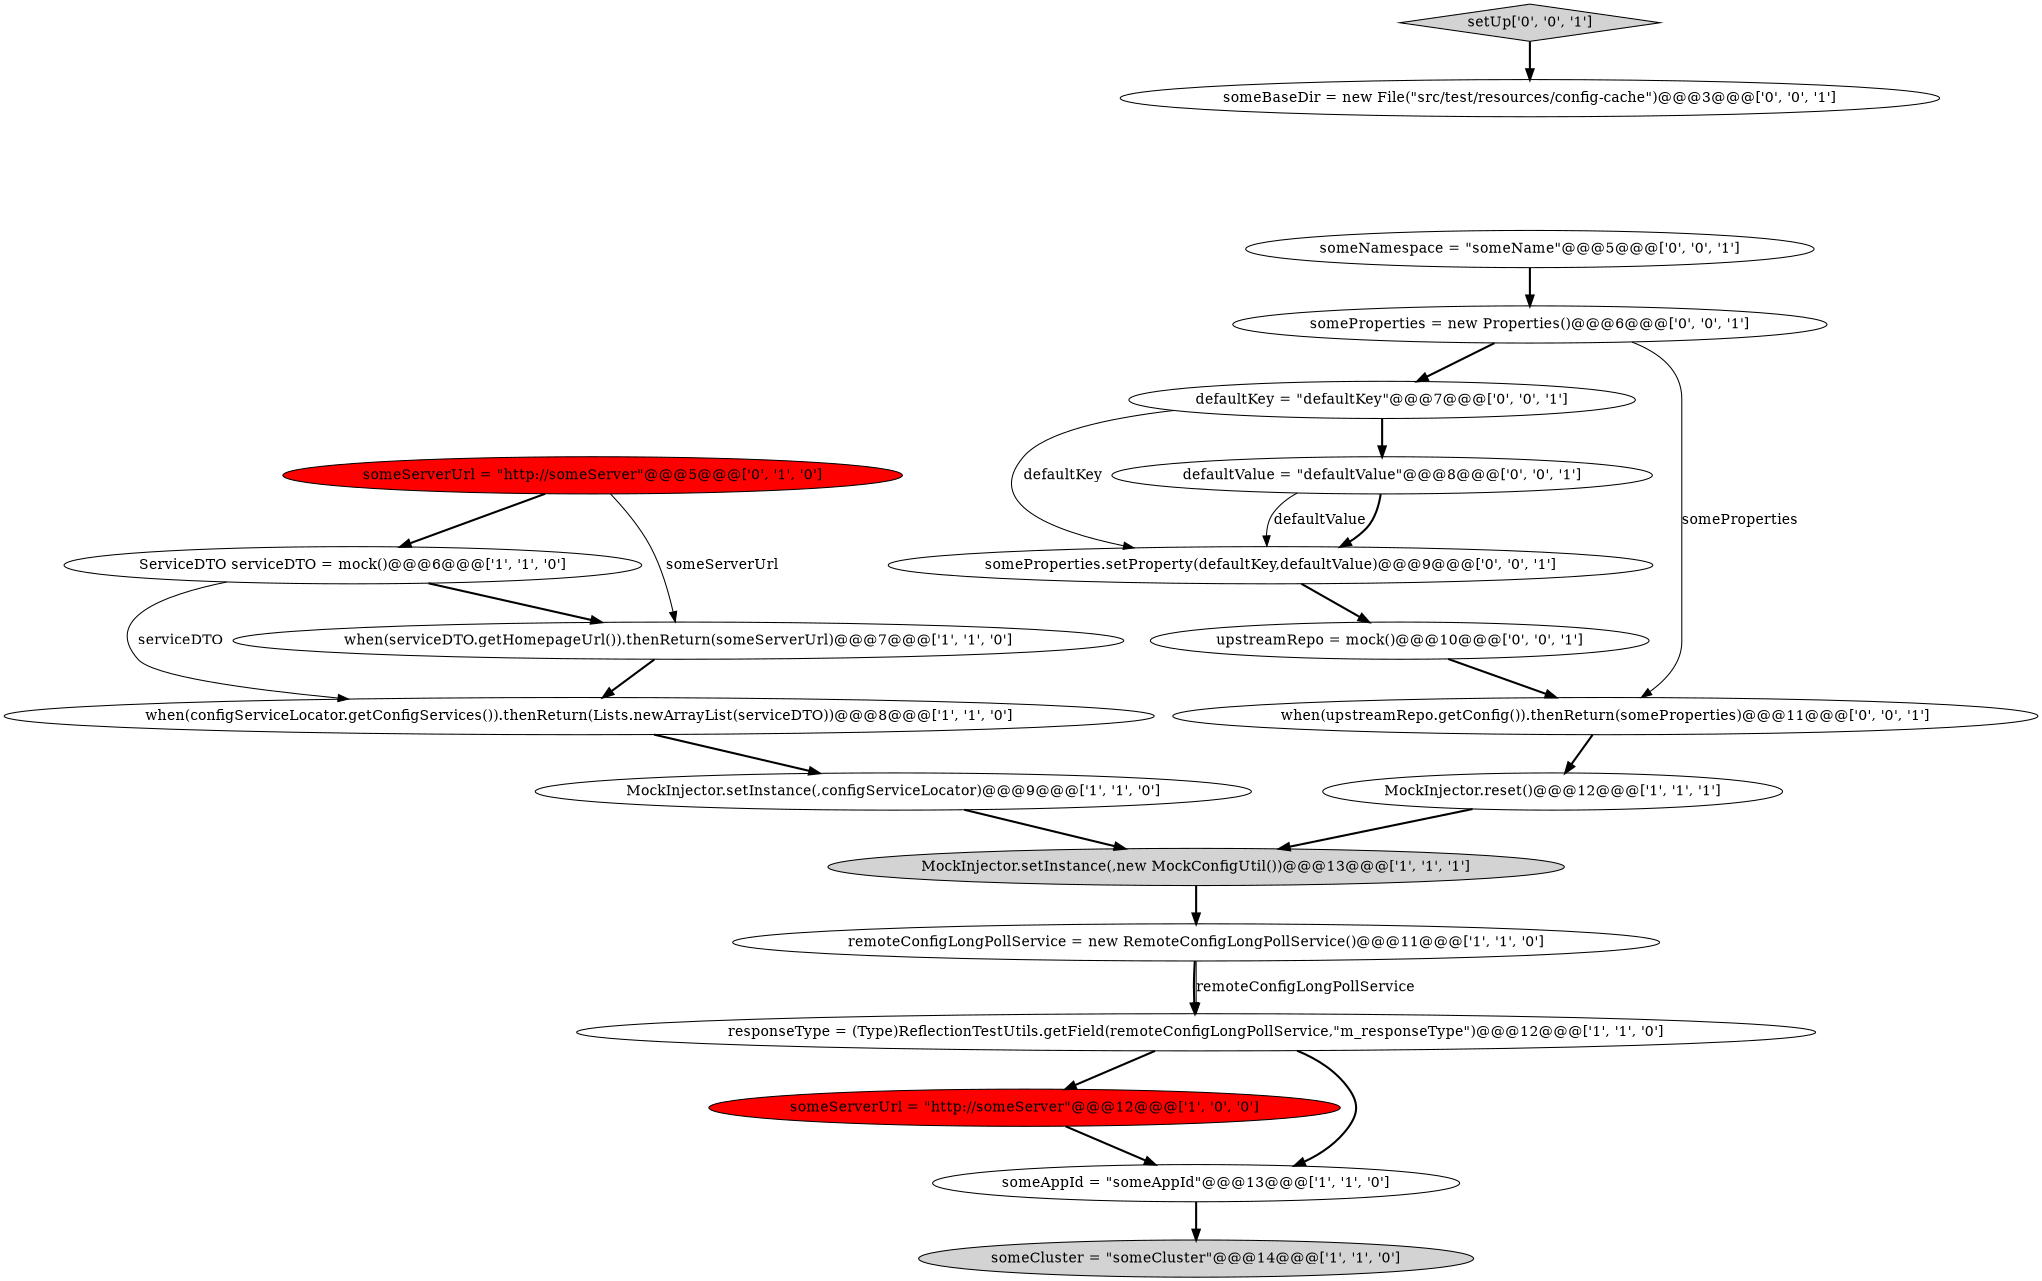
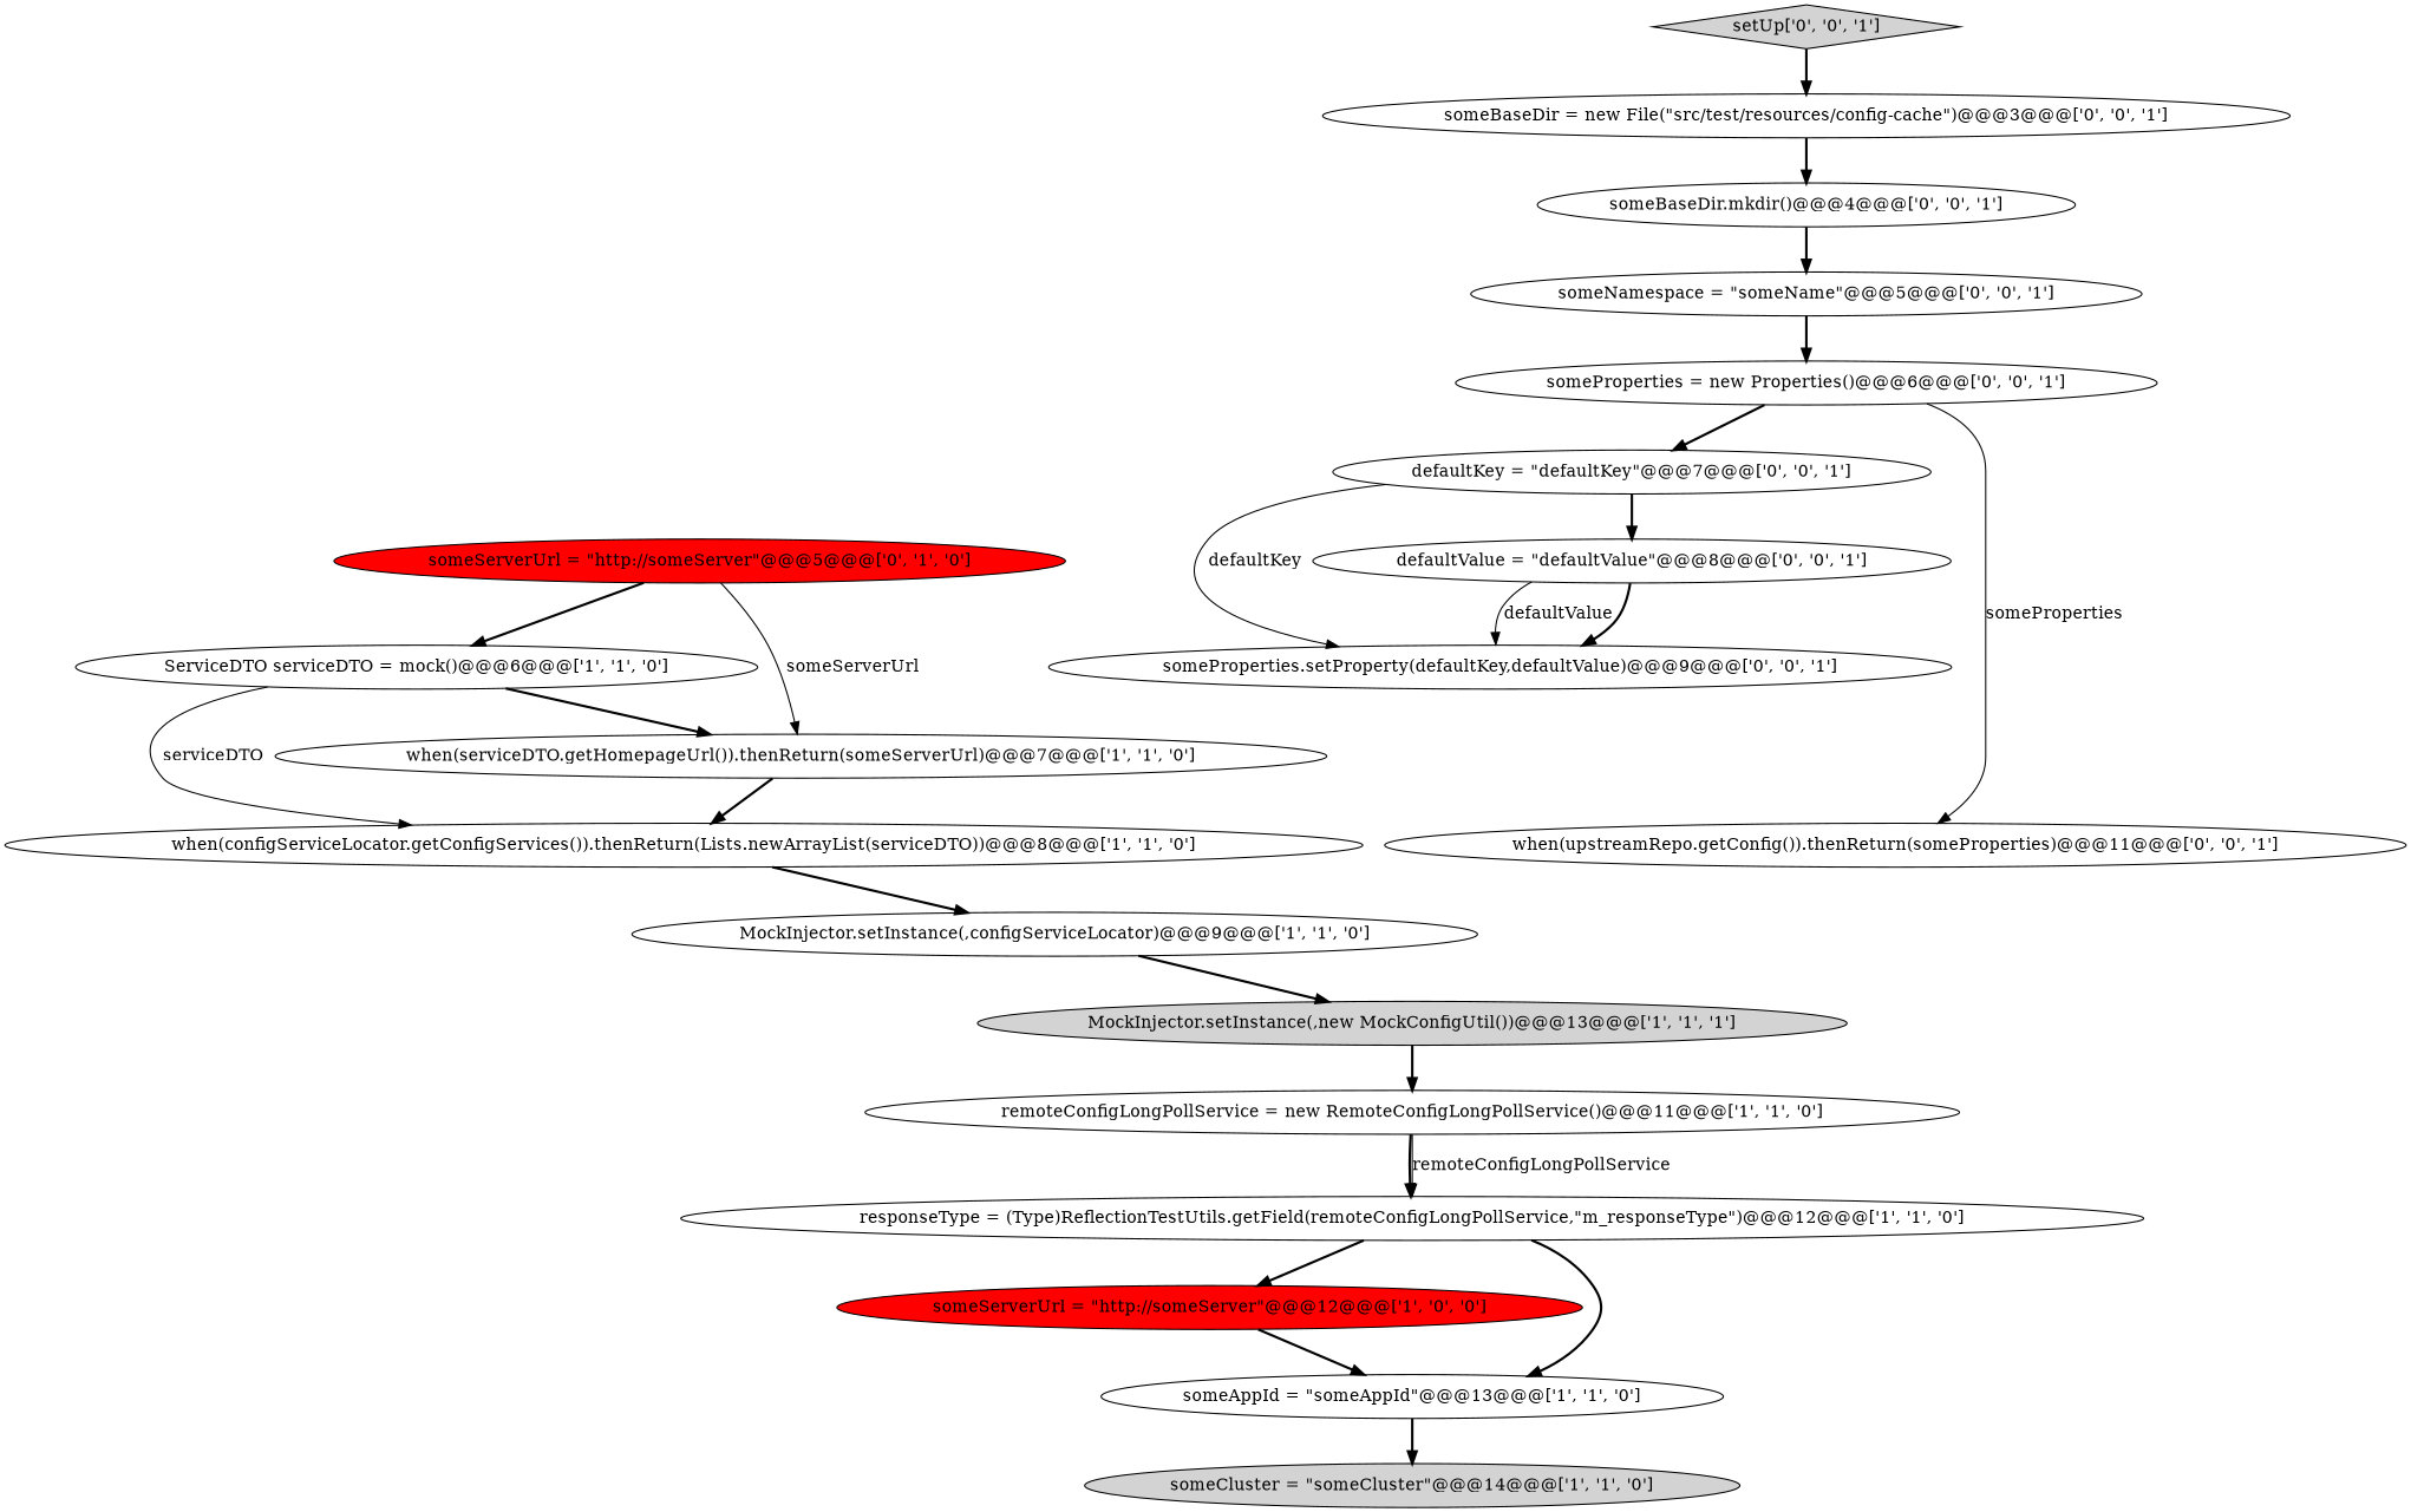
  digraph {
    node [fillcolor=white shape=ellipse style=filled]
    edge [style=bold]
-   n1 [label="MockInjector.reset()@@@12@@@['1', '1', '1']"]
    n2 [fillcolor=lightgray label="MockInjector.setInstance(,new MockConfigUtil())@@@13@@@['1', '1', '1']"]
    n3 [label="responseType = (Type)ReflectionTestUtils.getField(remoteConfigLongPollService,\"m_responseType\")@@@12@@@['1', '1', '0']"]
    n4 [fillcolor=red label="someServerUrl = \"http://someServer\"@@@12@@@['1', '0', '0']"]
    n5 [label="someAppId = \"someAppId\"@@@13@@@['1', '1', '0']"]
    n6 [fillcolor=lightgray label="someCluster = \"someCluster\"@@@14@@@['1', '1', '0']"]
    n7 [label="defaultKey = \"defaultKey\"@@@7@@@['0', '0', '1']"]
    n8 [label="defaultValue = \"defaultValue\"@@@8@@@['0', '0', '1']"]
    n9 [label="someProperties.setProperty(defaultKey,defaultValue)@@@9@@@['0', '0', '1']"]
-   n10 [label="upstreamRepo = mock()@@@10@@@['0', '0', '1']"]
    n11 [label="when(upstreamRepo.getConfig()).thenReturn(someProperties)@@@11@@@['0', '0', '1']"]
    n12 [fillcolor=red label="someServerUrl = \"http://someServer\"@@@5@@@['0', '1', '0']"]
    n13 [label="ServiceDTO serviceDTO = mock()@@@6@@@['1', '1', '0']"]
    n14 [label="when(serviceDTO.getHomepageUrl()).thenReturn(someServerUrl)@@@7@@@['1', '1', '0']"]
    n15 [label="when(configServiceLocator.getConfigServices()).thenReturn(Lists.newArrayList(serviceDTO))@@@8@@@['1', '1', '0']"]
    n16 [label="someBaseDir = new File(\"src/test/resources/config-cache\")@@@3@@@['0', '0', '1']"]
+   n17 [label="someBaseDir.mkdir()@@@4@@@['0', '0', '1']"]
    n18 [label="someNamespace = \"someName\"@@@5@@@['0', '0', '1']"]
    n19 [label="MockInjector.setInstance(,configServiceLocator)@@@9@@@['1', '1', '0']"]
    n20 [label="someProperties = new Properties()@@@6@@@['0', '0', '1']"]
    n21 [fillcolor=lightgray label="setUp['0', '0', '1']" shape=diamond]
    n22 [label="remoteConfigLongPollService = new RemoteConfigLongPollService()@@@11@@@['1', '1', '0']"]
-   n1 -> n2
    n2 -> n22
    n3 -> n4
    n3 -> n5
    n4 -> n5
    n5 -> n6
    n7 -> n8
    n7 -> n9 [label=defaultKey style=solid]
    n8 -> n9 [label=defaultValue style=solid]
    n8 -> n9
-   n9 -> n10
-   n10 -> n11
-   n11 -> n1
    n12 -> n13
    n12 -> n14 [label=someServerUrl style=solid]
    n13 -> n14
    n13 -> n15 [label=serviceDTO style=solid]
    n14 -> n15
    n15 -> n19
+   n16 -> n17
+   n17 -> n18
    n18 -> n20
    n19 -> n2
    n20 -> n7
    n20 -> n11 [label=someProperties style=solid]
    n21 -> n16
    n22 -> n3
    n22 -> n3 [label=remoteConfigLongPollService style=solid]
  }
